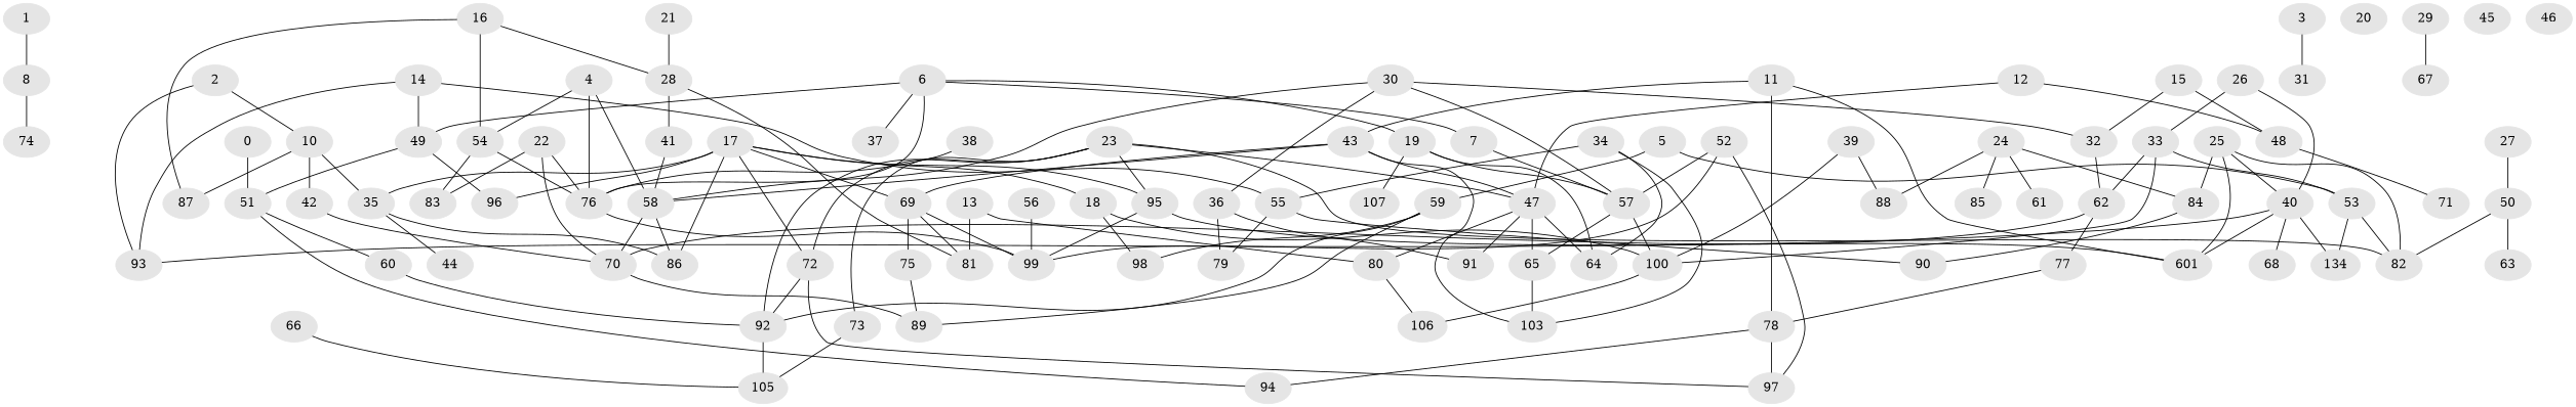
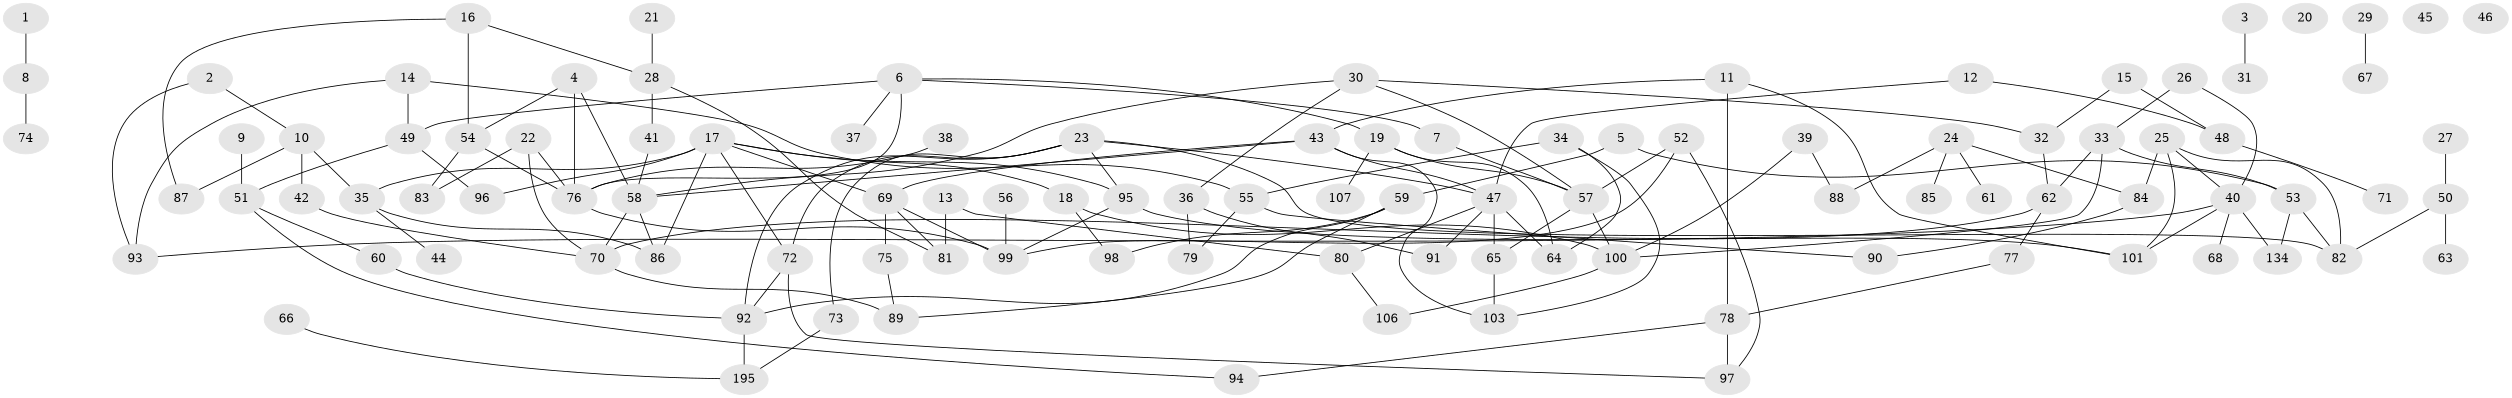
  graph {
    node [color=gray90 style=filled]
    1
    8
    74
    2
    10
    93
    35
    42
    87
    3
    31
    4
    54
    58
    76
    83
    86
    70
    99
    5
    53
    59
    82
    n24 [label=134]
    98
    92
    89
    6
    7
    19
    37
    49
    57
    64
    n35 [label=107]
    51
    96
    100
    65
-   9 [label=0]
+   9
    60
    94
    44
    11
    43
    78
-   101 [label=601]
+   101
    47
    69
    103
    97
    12
    48
    80
    91
    71
    13
    81
    106
    14
    55
    79
    90
    15
    32
    62
    16
    28
    41
    17
    18
    72
    95
    75
    20
    21
    22
    23
    73
-   105
+   105 [label=195]
    24
    61
    84
    85
    88
    25
    40
    68
    26
    33
    27
    50
    63
    29
    67
    30
    36
    77
    34
    38
    39
    45
    46
    52
    56
    66
    1 -- 8
    8 -- 74
    2 -- 10
    2 -- 93
    10 -- 35
    10 -- 42
    10 -- 87
    35 -- 86
    35 -- 44
    42 -- 70
    3 -- 31
    4 -- 54
    4 -- 58
    4 -- 76
    54 -- 76
    54 -- 83
    58 -- 86
    58 -- 70
    76 -- 99
    70 -- 89
    5 -- 53
    5 -- 59
    53 -- 82
    53 -- n24
    59 -- 98
    59 -- 92
    59 -- 89
    92 -- 105
    6 -- 76
    6 -- 7
    6 -- 19
    6 -- 37
    6 -- 49
    7 -- 57
    19 -- 57
    19 -- 64
    19 -- n35
    49 -- 51
    49 -- 96
    57 -- 100
    57 -- 65
    51 -- 60
    51 -- 94
    100 -- 106
    65 -- 103
    9 -- 51
    60 -- 92
    11 -- 43
    11 -- 78
    11 -- 101
    43 -- 58
    43 -- 47
    43 -- 69
    43 -- 103
    78 -- 94
    78 -- 97
    47 -- 64
    47 -- 65
    47 -- 80
    47 -- 91
    69 -- 99
    69 -- 81
    69 -- 75
    12 -- 47
    12 -- 48
    48 -- 71
    80 -- 106
    13 -- 80
    13 -- 81
    14 -- 93
    14 -- 49
    14 -- 55
    55 -- 79
    55 -- 90
    15 -- 48
    15 -- 32
    32 -- 62
    62 -- 70
    62 -- 77
    16 -- 87
    16 -- 54
    16 -- 28
    28 -- 81
    28 -- 41
    41 -- 58
    17 -- 35
    17 -- 86
    17 -- 96
    17 -- 69
    17 -- 18
    17 -- 72
    17 -- 95
    18 -- 98
    18 -- 100
    72 -- 92
    72 -- 97
    95 -- 99
    95 -- 101
    75 -- 89
    21 -- 28
    22 -- 76
    22 -- 83
    22 -- 70
    23 -- 82
    23 -- 92
    23 -- 47
    23 -- 72
    23 -- 95
    23 -- 73
    73 -- 105
    24 -- 61
    24 -- 84
    24 -- 85
    24 -- 88
    84 -- 90
    25 -- 82
    25 -- 101
    25 -- 84
    25 -- 40
    40 -- 93
    40 -- n24
    40 -- 101
    40 -- 68
    26 -- 40
    26 -- 33
    33 -- 53
    33 -- 100
    33 -- 62
    27 -- 50
    50 -- 82
    50 -- 63
    29 -- 67
    30 -- 58
    30 -- 57
    30 -- 32
    30 -- 36
    36 -- 91
    36 -- 79
    77 -- 78
    34 -- 64
    34 -- 103
    34 -- 55
    38 -- 76
    39 -- 100
    39 -- 88
    52 -- 99
    52 -- 57
    52 -- 97
    56 -- 99
    66 -- 105
  }
